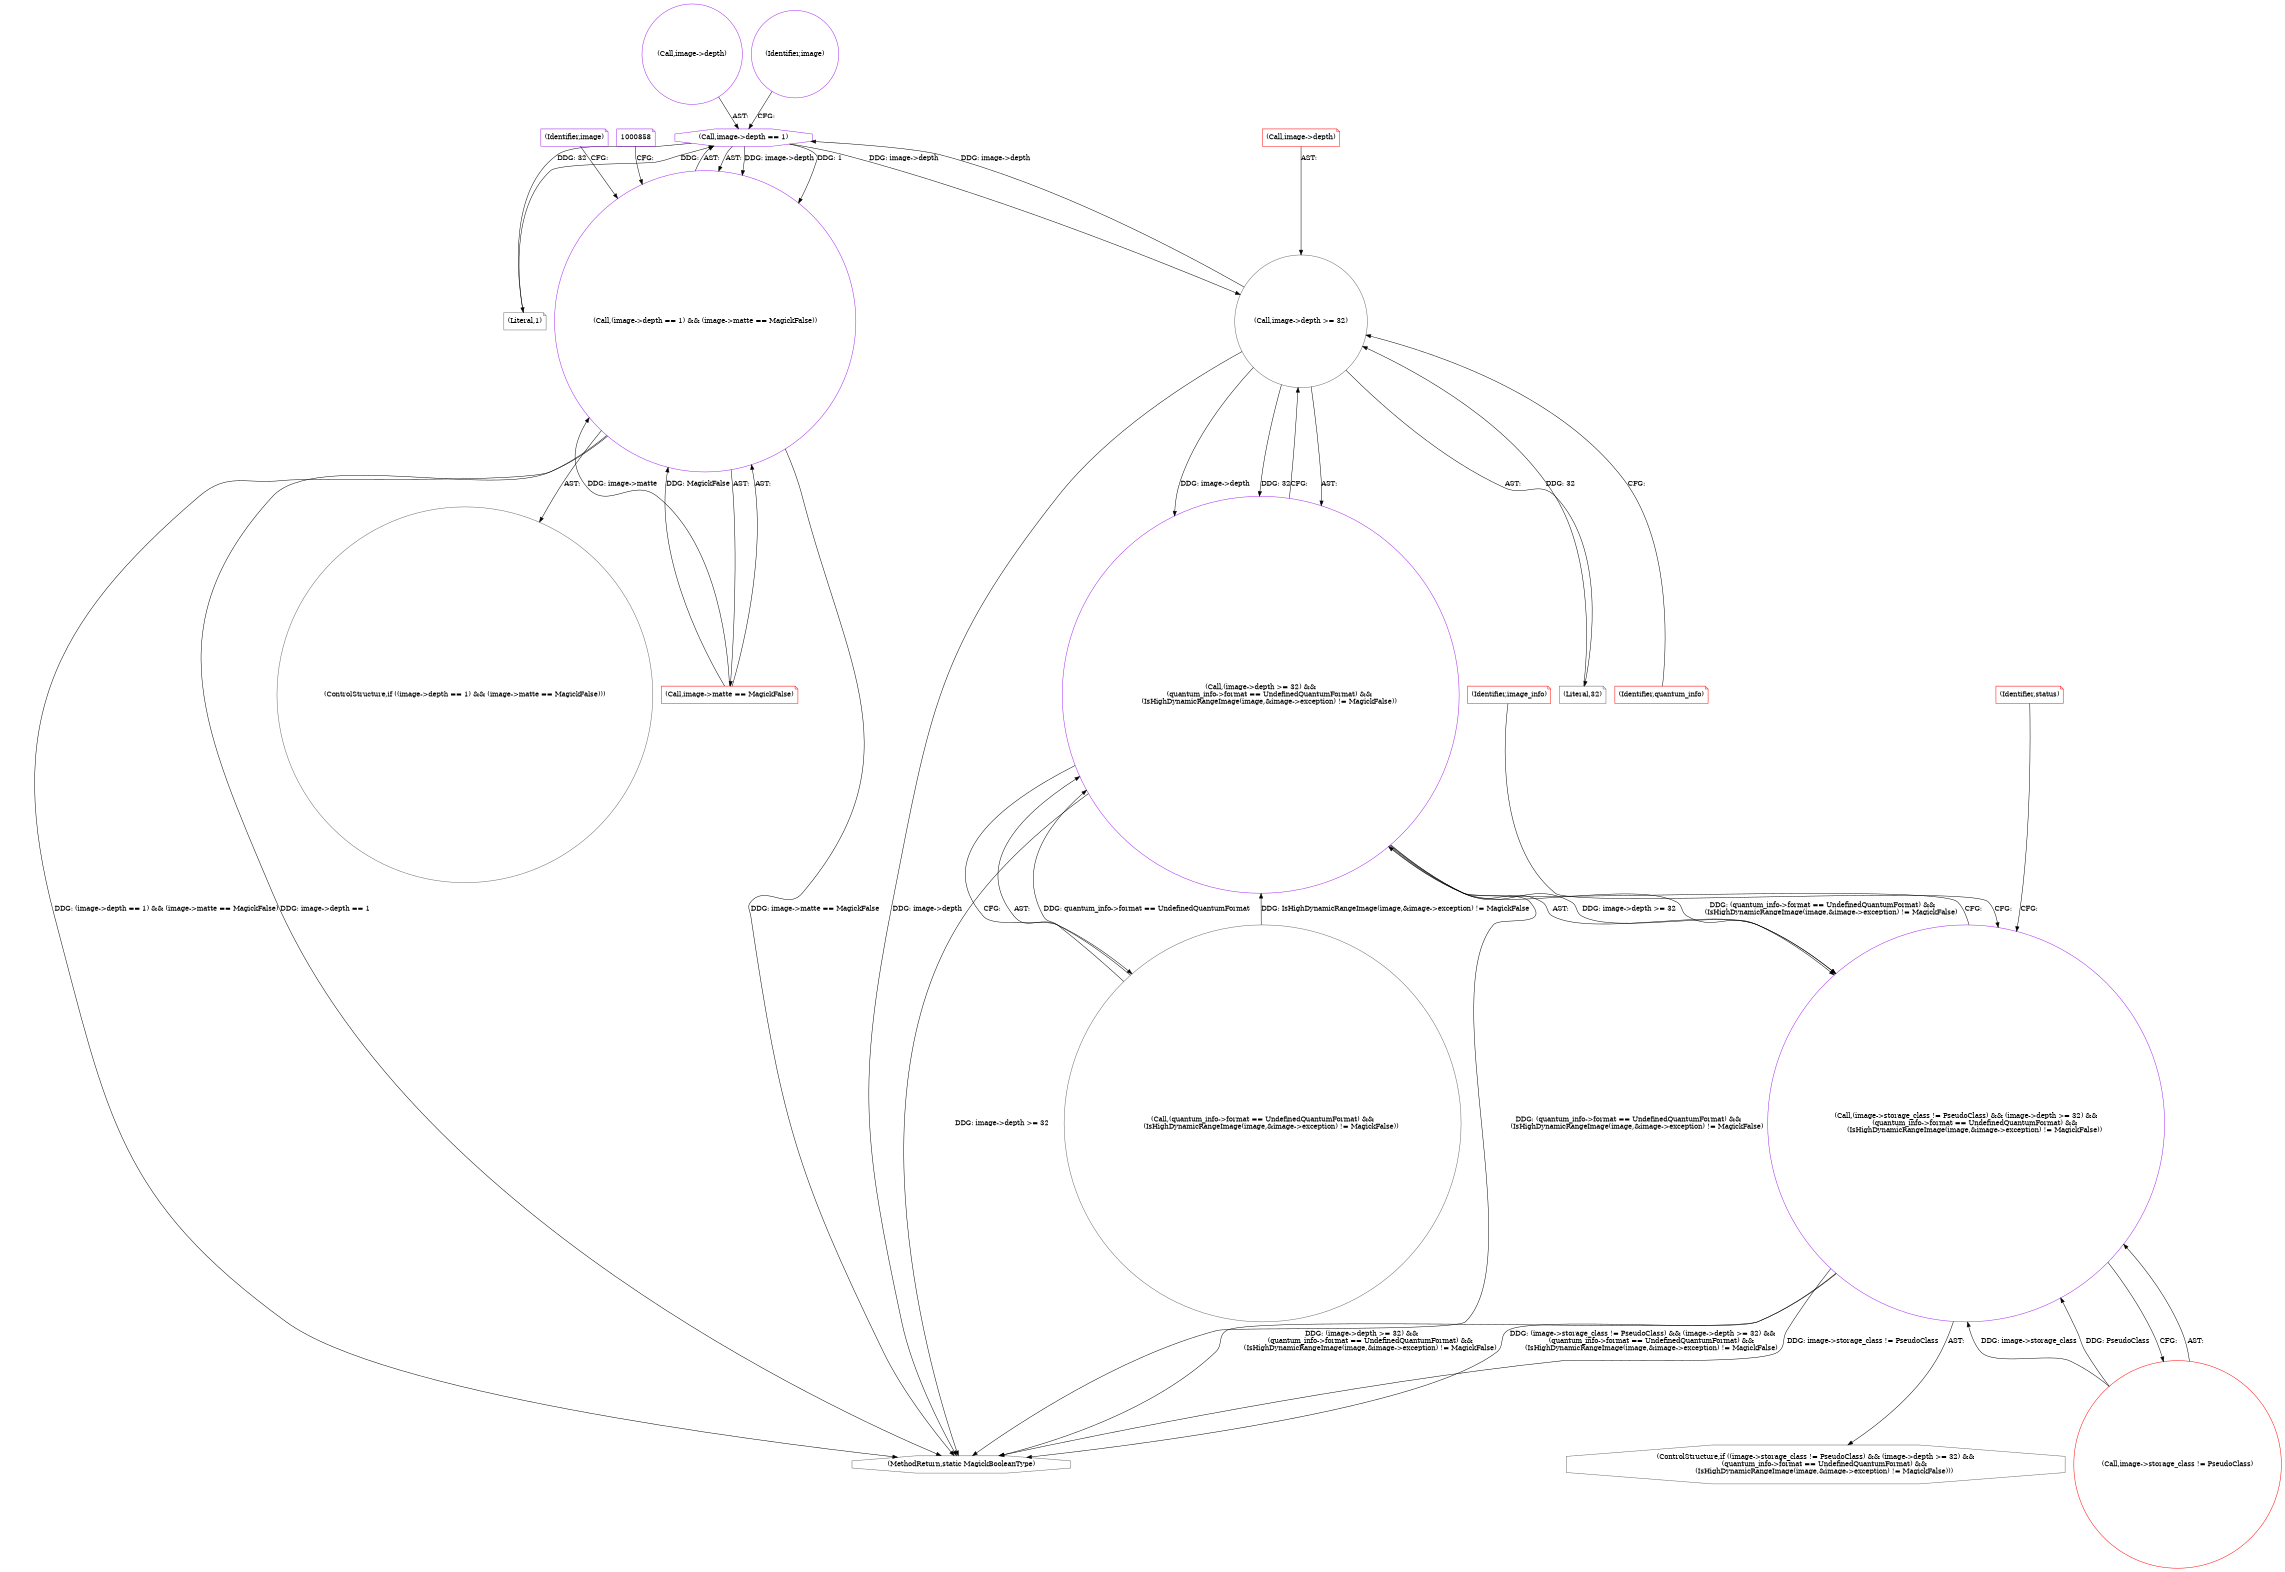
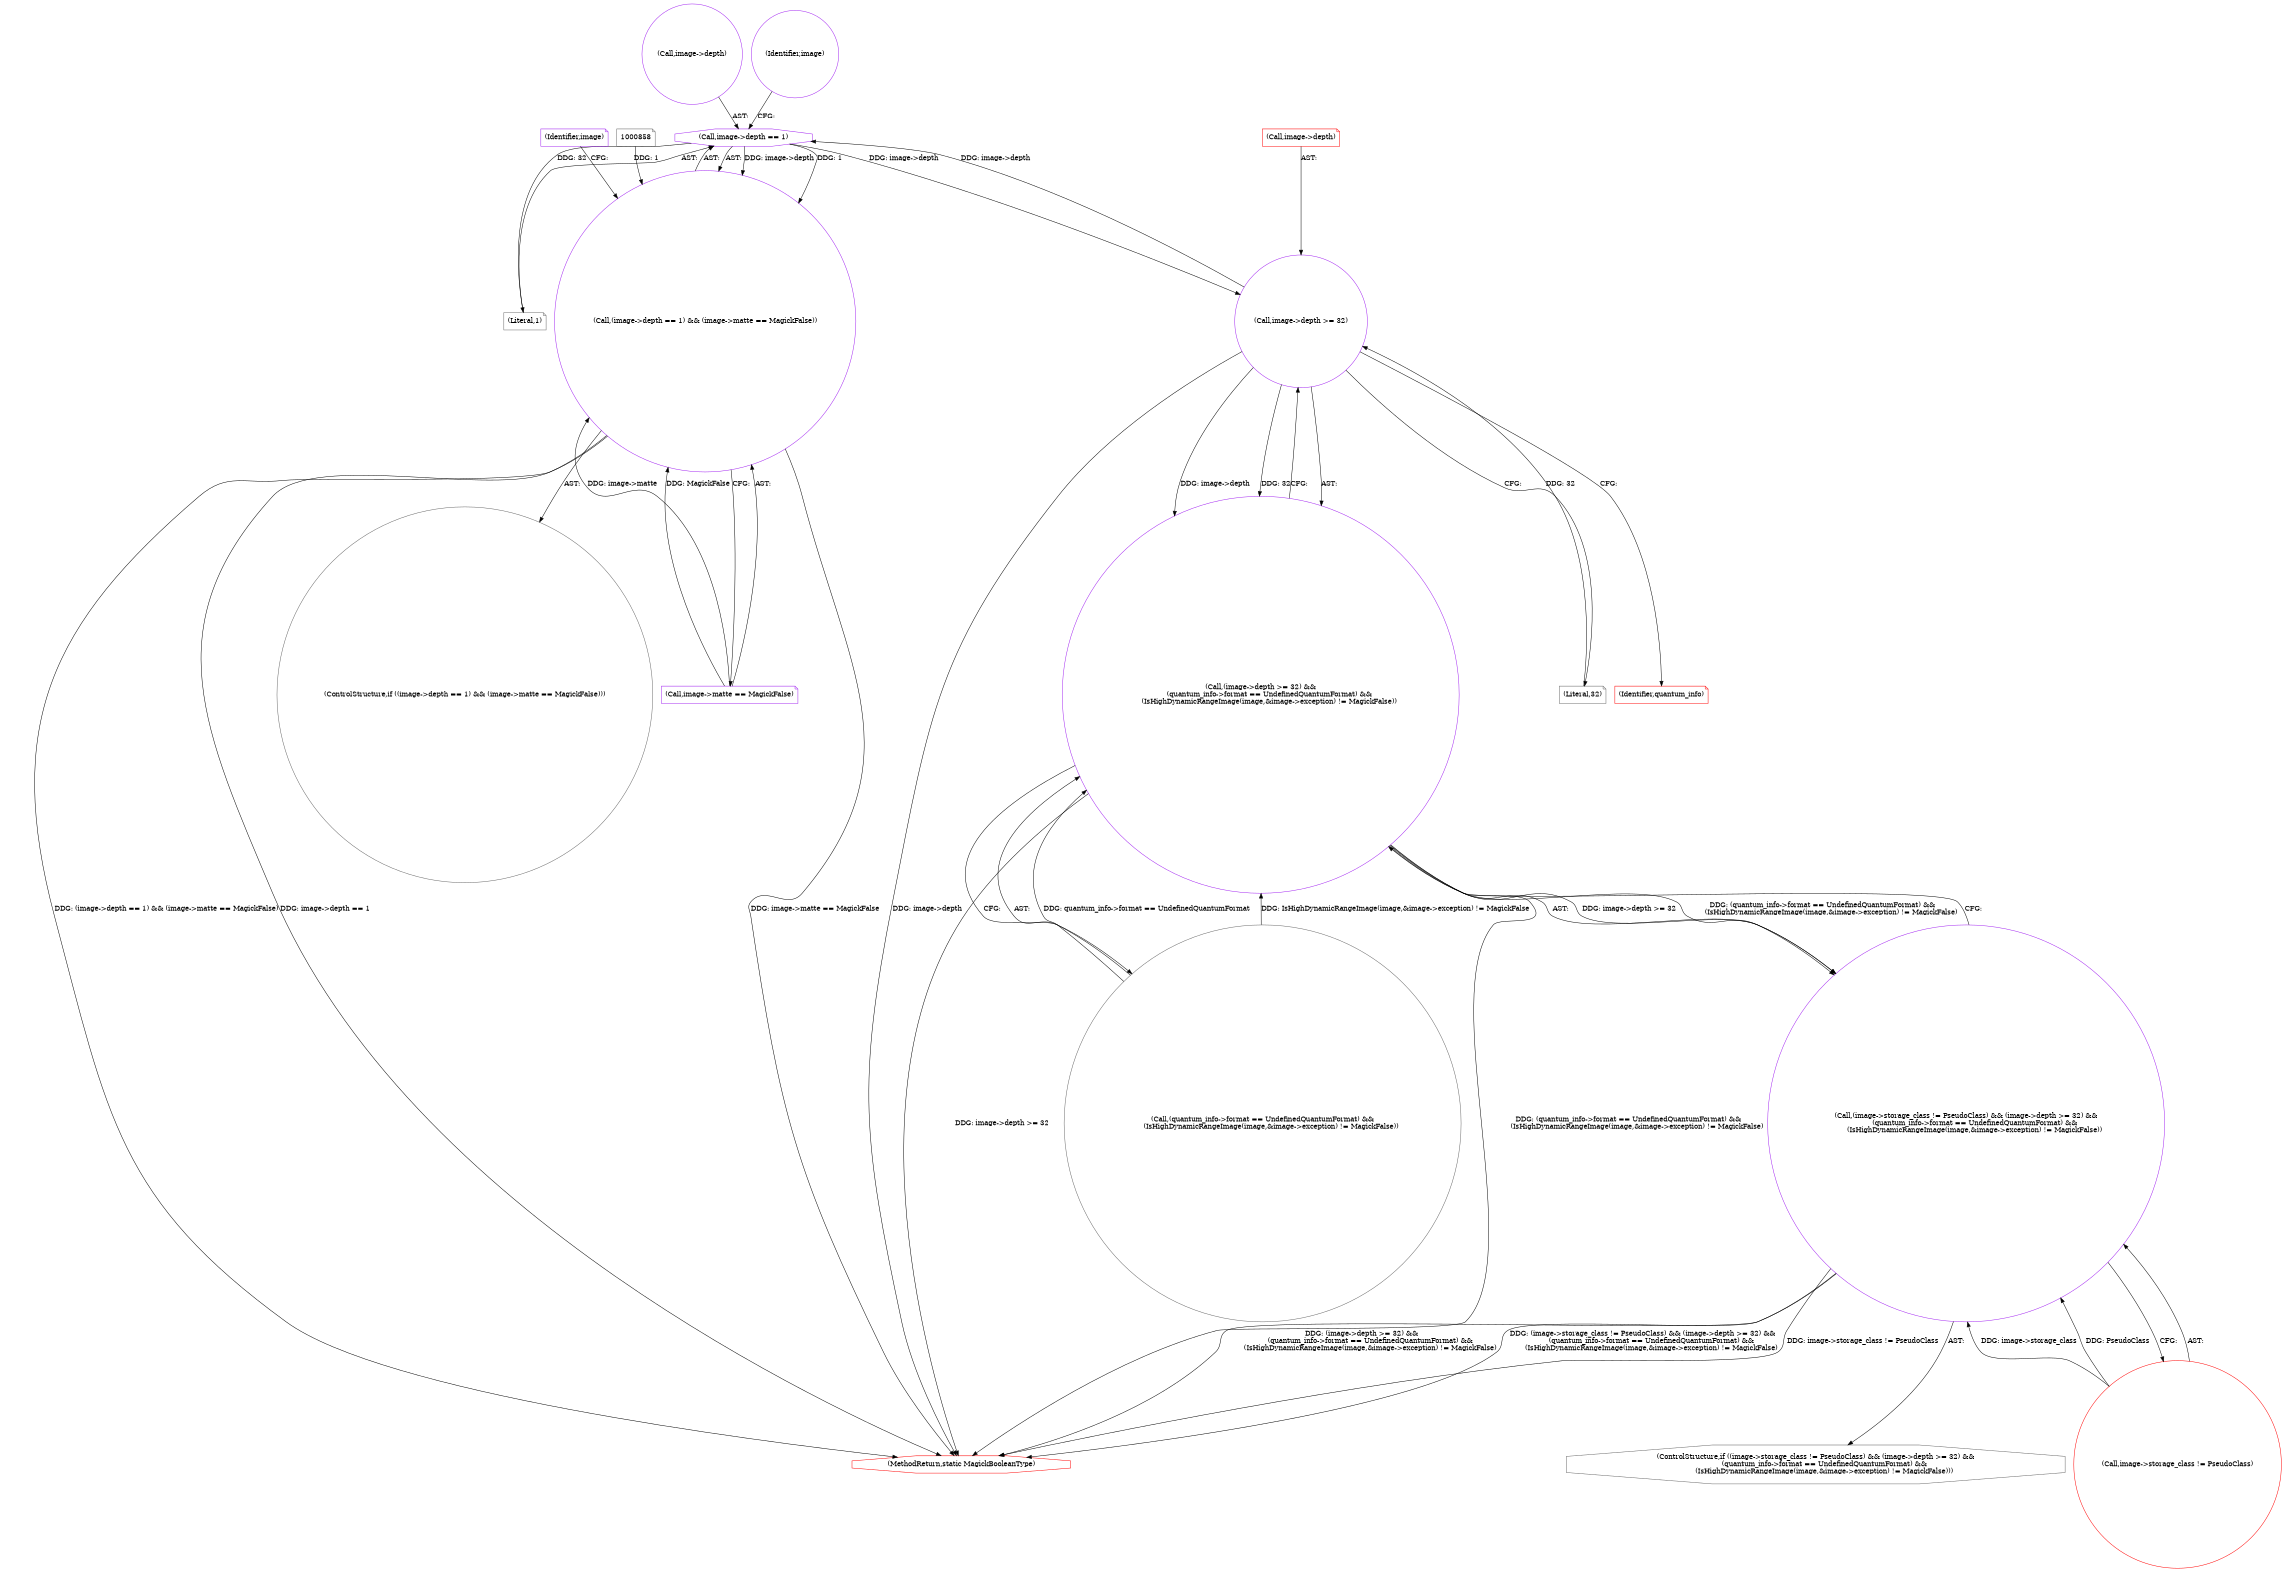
  digraph {
    node [color=purple shape=circle]
    n1 [label="(Call,image->depth == 1)" shape=octagon]
-   n2 [color=gray40 label="(Call,image->depth >= 32)"]
+   n2 [label="(Call,image->depth >= 32)"]
    n3 [label="(Call,(image->depth == 1) && (image->matte == MagickFalse))"]
    n4 [color=gray40 label="(Literal,1)" shape=note]
-   n5 [color=gray40 label="(MethodReturn,static MagickBooleanType)" shape=octagon]
+   n5 [color=red label="(MethodReturn,static MagickBooleanType)" shape=octagon]
    n6 [label="(Call,(image->depth >= 32) &&\n        (quantum_info->format == UndefinedQuantumFormat) &&\n        (IsHighDynamicRangeImage(image,&image->exception) != MagickFalse))"]
    n7 [color=gray40 label="(Literal,32)" shape=note]
    n8 [color=gray40 label="(ControlStructure,if ((image->depth == 1) && (image->matte == MagickFalse)))"]
-   n9 [color=red label="(Call,image->matte == MagickFalse)" shape=note]
+   n9 [label="(Call,image->matte == MagickFalse)" shape=note]
    n10 [label="(Call,(image->storage_class != PseudoClass) && (image->depth >= 32) &&\n        (quantum_info->format == UndefinedQuantumFormat) &&\n        (IsHighDynamicRangeImage(image,&image->exception) != MagickFalse))"]
    n11 [color=gray40 label="(Call,(quantum_info->format == UndefinedQuantumFormat) &&\n        (IsHighDynamicRangeImage(image,&image->exception) != MagickFalse))"]
    n12 [color=red label="(Call,image->storage_class != PseudoClass)"]
    n13 [color=gray40 label="(ControlStructure,if ((image->storage_class != PseudoClass) && (image->depth >= 32) &&\n        (quantum_info->format == UndefinedQuantumFormat) &&\n        (IsHighDynamicRangeImage(image,&image->exception) != MagickFalse)))" shape=octagon]
    n14 [label="(Identifier,image)" shape=note]
-   n15 [color=red label="(Identifier,image_info)" shape=note]
    n16 [label="(Call,image->depth)"]
    n17 [color=red label="(Identifier,quantum_info)" shape=note]
    n18 [label="(Identifier,image)"]
-   n19 [color=red label="(Identifier,status)" shape=note]
    n20 [color=red label="(Call,image->depth)" shape=note]
-   1000858 [shape=note]
+   1000858 [color=gray40 shape=note]
    n1 -> n2 [label="DDG: image->depth"]
    n1 -> n3 [label="AST: "]
    n1 -> n3 [label="DDG: image->depth"]
    n1 -> n3 [label="DDG: 1"]
    n1 -> n4 [label="DDG: 32"]
    n2 -> n1 [label="DDG: image->depth"]
    n2 -> n5 [label="DDG: image->depth"]
    n2 -> n6 [label="AST: "]
    n2 -> n6 [label="DDG: image->depth"]
    n2 -> n6 [label="DDG: 32"]
-   n2 -> n7 [label="AST: "]
+   n2 -> n7 [label="CFG: "]
    n3 -> n1 [label="AST: "]
    n3 -> n5 [label="DDG: image->depth == 1"]
    n3 -> n5 [label="DDG: image->matte == MagickFalse"]
    n3 -> n5 [label="DDG: (image->depth == 1) && (image->matte == MagickFalse)"]
    n3 -> n8 [label="AST: "]
-   n3 -> n9 [label="AST: "]
-   n4 -> n1 [label="DDG: "]
+   n3 -> n9 [label="CFG: "]
+   n4 -> n1 [label="AST: "]
    n6 -> n2 [label="CFG: "]
    n6 -> n5 [label="DDG: image->depth >= 32"]
    n6 -> n5 [label="DDG: (quantum_info->format == UndefinedQuantumFormat) &&\n        (IsHighDynamicRangeImage(image,&image->exception) != MagickFalse)"]
    n6 -> n10 [label="AST: "]
    n6 -> n10 [label="DDG: image->depth >= 32"]
    n6 -> n10 [label="DDG: (quantum_info->format == UndefinedQuantumFormat) &&\n        (IsHighDynamicRangeImage(image,&image->exception) != MagickFalse)"]
    n6 -> n11 [label="CFG: "]
    n7 -> n2 [label="DDG: 32"]
    n9 -> n3 [label="AST: "]
    n9 -> n3 [label="DDG: image->matte"]
    n9 -> n3 [label="DDG: MagickFalse"]
    n10 -> n5 [label="DDG: (image->depth >= 32) &&\n        (quantum_info->format == UndefinedQuantumFormat) &&\n        (IsHighDynamicRangeImage(image,&image->exception) != MagickFalse)"]
    n10 -> n5 [label="DDG: (image->storage_class != PseudoClass) && (image->depth >= 32) &&\n        (quantum_info->format == UndefinedQuantumFormat) &&\n        (IsHighDynamicRangeImage(image,&image->exception) != MagickFalse)"]
    n10 -> n5 [label="DDG: image->storage_class != PseudoClass"]
    n10 -> n6 [label="CFG: "]
    n10 -> n12 [label="CFG: "]
    n10 -> n13 [label="AST: "]
    n11 -> n6 [label="AST: "]
    n11 -> n6 [label="DDG: quantum_info->format == UndefinedQuantumFormat"]
    n11 -> n6 [label="DDG: IsHighDynamicRangeImage(image,&image->exception) != MagickFalse"]
    n12 -> n10 [label="AST: "]
    n12 -> n10 [label="DDG: image->storage_class"]
    n12 -> n10 [label="DDG: PseudoClass"]
    n14 -> n3 [label="CFG: "]
-   n15 -> n10 [label="CFG: "]
    n16 -> n1 [label="AST: "]
-   n17 -> n2 [label="CFG: "]
+   n2 -> n17 [label="CFG: "]
    n18 -> n1 [label="CFG: "]
-   n19 -> n10 [label="CFG: "]
    n20 -> n2 [label="AST: "]
-   1000858 -> n3 [label="CFG: "]
+   1000858 -> n3 [label="DDG: 1"]
  }
